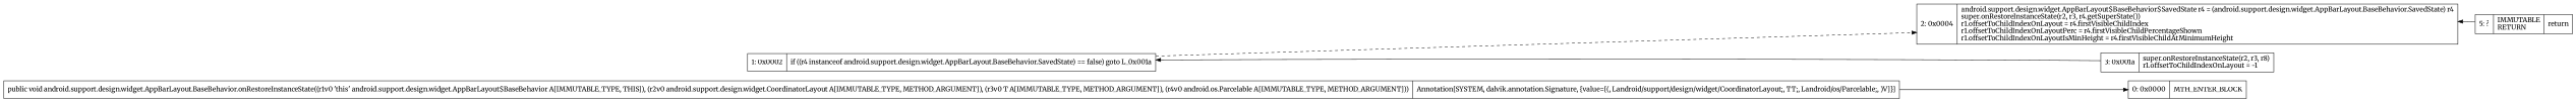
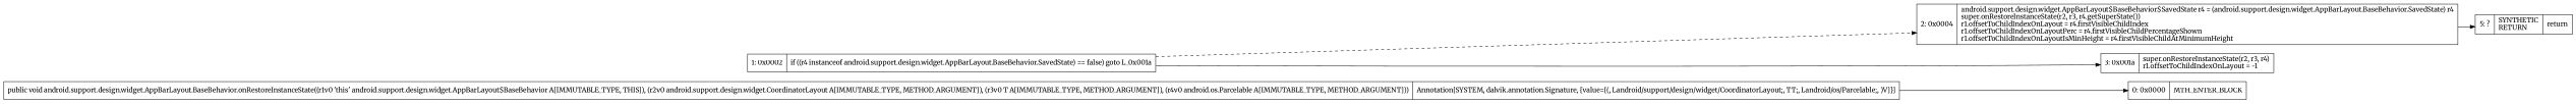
  digraph {
    fontname=Merriweather
    rankdir=LR
    node [fontname=Merriweather shape=record]
    edge [fontname=Merriweather]
    n1 [label="{0\:\ 0x0000|MTH_ENTER_BLOCK\l}"]
    n2 [label="{1\:\ 0x0002|if ((r4 instanceof android.support.design.widget.AppBarLayout.BaseBehavior.SavedState) == false) goto L_0x001a\l}"]
    n3 [label="{2\:\ 0x0004|android.support.design.widget.AppBarLayout$BaseBehavior$SavedState r4 = (android.support.design.widget.AppBarLayout.BaseBehavior.SavedState) r4\lsuper.onRestoreInstanceState(r2, r3, r4.getSuperState())\lr1.offsetToChildIndexOnLayout = r4.firstVisibleChildIndex\lr1.offsetToChildIndexOnLayoutPerc = r4.firstVisibleChildPercentageShown\lr1.offsetToChildIndexOnLayoutIsMinHeight = r4.firstVisibleChildAtMinimumHeight\l}"]
-   n4 [label="{3\:\ 0x001a|super.onRestoreInstanceState(r2, r3, r8)\lr1.offsetToChildIndexOnLayout = \-1\l}"]
-   n5 [label="{5\:\ ?|IMMUTABLE\lRETURN\l|return\l}"]
+   n4 [label="{3\:\ 0x001a|super.onRestoreInstanceState(r2, r3, r4)\lr1.offsetToChildIndexOnLayout = \-1\l}"]
+   n5 [label="{5\:\ ?|SYNTHETIC\lRETURN\l|return\l}"]
    n6 [label="{public void android.support.design.widget.AppBarLayout.BaseBehavior.onRestoreInstanceState((r1v0 'this' android.support.design.widget.AppBarLayout$BaseBehavior A[IMMUTABLE_TYPE, THIS]), (r2v0 android.support.design.widget.CoordinatorLayout A[IMMUTABLE_TYPE, METHOD_ARGUMENT]), (r3v0 T A[IMMUTABLE_TYPE, METHOD_ARGUMENT]), (r4v0 android.os.Parcelable A[IMMUTABLE_TYPE, METHOD_ARGUMENT]))  | Annotation[SYSTEM, dalvik.annotation.Signature, \{value=[(, Landroid\/support\/design\/widget\/CoordinatorLayout;, TT;, Landroid\/os\/Parcelable;, )V]\}]\l}"]
    n2 -> n3 [style=dashed]
-   n4 -> n2
-   n5 -> n3
+   n2 -> n4
+   n3 -> n5
    n6 -> n1
  }
